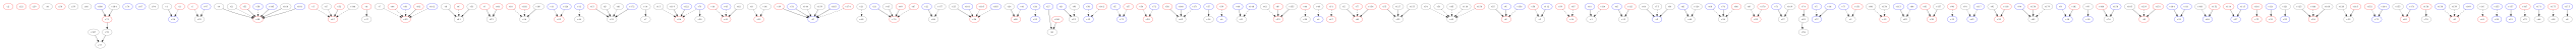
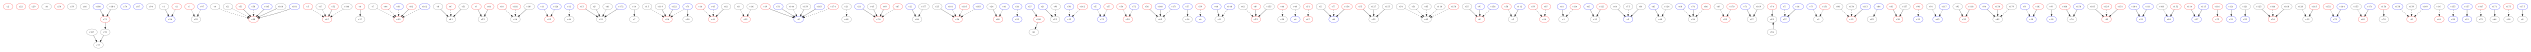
  strict digraph {
    fontname="PT Serif"
    node [color=gray40 fontname="PT Serif"]
    edge [fontname="PT Serif" style=solid weight=1]
    c2 [color=red]
    c22 [color=red]
    c29 [color=red]
    c46
    c50 [color=red]
    c59
    c66
    c71 [color=red]
    v70
    c77
    c74 [color=blue]
    c87 [color=blue]
    c94
    c26 [color=blue]
    v1
    v2 [color=red]
    v3 [color=red]
    c92
    c88 [color=red]
    v4
    v5 [color=red]
    c67 [color=red]
    v6 [color=red]
    c17
    c89 [color=red]
    v7
    v8
    c81
    v9 [color=red]
    c33
    v10 [color=red]
    c16
    v11 [color=blue]
    c53 [color=red]
    v12 [color=blue]
    c44
    v13 [color=red]
    c91
    v14
    c7
    c56 [color=red]
    v15
    v16 [color=red]
    c41 [color=red]
    v17
    c25 [color=red]
    v18
    v19 [color=red]
    c43 [color=blue]
    v20
    c68
    v21 [color=blue]
    c70 [color=red]
    v22 [color=blue]
    c86
    c36 [color=red]
    v23
    c80 [color=red]
    v24
    v25
    v26 [color=blue]
    c55 [color=blue]
    v27 [color=blue]
    c40
    v28 [color=blue]
    c23
    v29
    v30 [color=blue]
    c13 [color=blue]
    v31 [color=blue]
    v32 [color=red]
    v33 [color=blue]
    c75 [color=blue]
    v34 [color=red]
    c38 [color=red]
    v35 [color=red]
    v36 [color=red]
    c69
    v37 [color=blue]
    c54
    v38 [color=blue]
    v39 [color=red]
    c6 [color=blue]
    v40 [color=blue]
    c11
    v41 [color=blue]
    c39 [color=red]
    v42
    v43 [color=blue]
    v44 [color=red]
    v45
    v46 [color=red]
    c90
    v47 [color=red]
    c4 [color=blue]
    v48
    v49 [color=red]
    v50
    v51 [color=red]
    c47 [color=red]
-   c48 [color=red]
+   c48 [color=blue]
    v52
    v53 [color=red]
    c32
    v54
    c65
    c49 [color=red]
    v55
    v56
    v57 [color=red]
    v58 [color=red]
    c3
    v59 [color=red]
    c14 [color=red]
    v60
    v61 [color=blue]
    c1
    v62
    v63 [color=blue]
    c15
    c9 [color=blue]
    v64
    v65 [color=blue]
    c60
    v66 [color=red]
    v67 [color=red]
    v68 [color=blue]
    c24
    c95 [color=red]
    v69
    v71 [color=blue]
    c57
    v72 [color=blue]
    v73
    v74 [color=red]
    c82
    v75 [color=blue]
    c37 [color=blue]
    v76 [color=blue]
    v77 [color=red]
    v78 [color=blue]
    c20
    v79 [color=blue]
    c5
    c12 [color=red]
    v80
    v81 [color=blue]
    v82 [color=red]
    v83
    v84 [color=blue]
    c83
    v85 [color=red]
    c30 [color=red]
    v86 [color=red]
    v87 [color=red]
    v88
    v89 [color=red]
    v90 [color=red]
    c19 [color=blue]
    c63 [color=blue]
    v91
    c35 [color=red]
    v92
    v93 [color=blue]
    v94 [color=blue]
    c85
    v95 [color=blue]
    c10 [color=blue]
    v96
    v97 [color=blue]
    v98
    c18 [color=blue]
    v99
    v100 [color=red]
    c76
    v101 [color=blue]
    v102 [color=red]
    c45 [color=red]
    v103
    v104 [color=blue]
    c21 [color=blue]
    v105 [color=red]
    v106 [color=red]
    v107
    c84 [color=blue]
    v108
    v109
    v110
    v111 [color=blue]
    v112 [color=blue]
    v113 [color=blue]
    v114 [color=red]
    c27 [color=blue]
    v115 [color=blue]
    v116 [color=red]
    c73 [color=red]
    v117 [color=blue]
    v118 [color=red]
    v119
    v120 [color=blue]
-   c31 [color=red]
+   c31 [color=blue]
    c93 [color=blue]
    v121
    v122 [color=blue]
    c34 [color=red]
    v123
    v124
    v125 [color=red]
    v126 [color=blue]
    v127
    v128
    c52
    v129 [color=red]
    v130 [color=red]
    v131 [color=red]
    v132 [color=red]
    c72 [color=blue]
    c62 [color=red]
    v133
    v134
    v135
    v136 [color=red]
    c78
    v137
    v138 [color=blue]
    c42 [color=red]
    v139
    v140 [color=blue]
    n229 [color=red label=v941]
    v142 [color=red]
    v143 [color=blue]
    v144
    v145
    v146
    c61 [color=red]
    v147
    v148 [color=blue]
    v149 [color=blue]
    v150 [color=red]
    v151 [color=red]
    v152 [color=red]
    v153 [color=blue]
    c58 [color=blue]
    v154 [color=red]
    v155
    v156 [color=blue]
    v157 [color=blue]
    c51 [color=blue]
    v158 [color=blue]
    v159
    v160
    v161 [color=blue]
    v162 [color=blue]
    v163 [color=blue]
    v164 [color=blue]
    v165 [color=red]
    v166 [color=red]
    v167 [color=red]
    c79
    v168
    v169
    v170 [color=red]
    v171 [color=blue]
    c64
    v172 [color=blue]
    v173 [color=red]
    c28
    v174 [color=red]
    v175 [color=blue]
    c8
    v176 [color=blue]
    v177
    v178 [color=blue]
    v179
    v180 [color=blue]
    v181 [color=blue]
    v182 [color=red]
    v183 [color=blue]
    v184
    c71 -> v70
    v70 -> c77
    v1 -> c26
    v2 -> c26 [style=dashed]
    v3 -> c92 [style=dashed]
-   v4 -> c88
+   v4 -> c88 [style=dashed]
    v5 -> c67 [style=dashed]
    v6 -> c17
    v7 -> c89 [style=dashed]
    v8 -> c81
    v9 -> c33
    v10 -> c16 [style=dashed]
    v11 -> c53 [style=dashed]
    v12 -> c44 [style=dashed]
    v13 -> c91
    v14 -> c7
    v15 -> c56 [style=dashed]
    v16 -> c41 [style=dashed]
    v17 -> c67 [style=dashed]
    v18 -> c25 [style=dashed]
    v19 -> c43
    v20 -> c68 [style=dashed]
    v21 -> c70
    v22 -> c86
    v23 -> c36
    v24 -> c80
    v25 -> c88 [style=dashed]
    v26 -> c55 [style=dashed]
-   v27 -> c40
+   v27 -> n229
    v28 -> c23
    v29 -> c91
    v30 -> c13 [style=dashed]
    v31 -> c43
    v32 -> c67
    v33 -> c75 [style=dashed]
    v34 -> c38 [style=dashed]
    v35 -> c88
    v36 -> c69
    v37 -> c54
    v38 -> c88 [style=dashed]
    v39 -> c6 [style=dashed]
    v40 -> c11
    v41 -> c80 [style=dashed]
    v42 -> c39 [style=dashed]
    v43 -> c41 [style=dashed]
    v44 -> c89 [style=dashed]
    v45 -> c70
    v46 -> c90 [style=dashed]
    v47 -> c81 [style=dashed]
    v48 -> c4 [style=dashed]
    v49 -> c70
    v50 -> c81
    v51 -> c47 [style=dashed]
    v52 -> c48
    v53 -> c32
    v54 -> c65 [style=dashed]
    v55 -> c49
    v56 -> c65 [style=dashed]
    v57 -> c75 [style=dashed]
    v58 -> c3 [style=dashed]
    v59 -> c14 [style=dashed]
    v60 -> c91 [style=dashed]
    v61 -> c1
    v62 -> c41
    v63 -> c15
    v64 -> c9
    v65 -> c60
    v66 -> c33
    v67 -> c70 [style=dashed]
    v68 -> c24 [style=dashed]
    v69 -> c95 [style=dashed]
    v71 -> c57
    v72 -> c38 [style=dashed]
    v73 -> c9 [style=dashed]
    v74 -> c82
    v75 -> c37 [style=dashed]
    v76 -> c24
    v77 -> c48 [style=dashed]
    v78 -> c56 [style=dashed]
    v78 -> c20
    v79 -> c5 [style=dashed]
    v80 -> c12 [style=dashed]
    v81 -> c89 [style=dashed]
    v82 -> c89
    v83 -> c65 [style=dashed]
    v84 -> c83 [style=dashed]
    v85 -> c30
    v86 -> c24 [style=dashed]
    v87 -> c14 [style=dashed]
    v88 -> c9
    v89 -> c39
    v90 -> c19 [style=dashed]
    v91 -> c63 [style=dashed]
    v92 -> c35
    v93 -> c49
    v94 -> c85
    v95 -> c10 [style=dashed]
-   c82 -> v96
+   v96 -> c82
    v97 -> c92 [style=dashed]
    v98 -> c23 [style=dashed]
    v99 -> c18
    v100 -> c76
    v101 -> c36 [style=dashed]
    v102 -> c16 [style=dashed]
    v103 -> c45
    v104 -> c21
    v105 -> c36 [style=dashed]
    v106 -> c1 [style=dashed]
    v107 -> c77
    v108 -> c84 [style=dashed]
    v109 -> c16
    v110 -> c65 [style=dashed]
    v111 -> c21
    v112 -> c3
-   v113 -> c83
+   v113 -> c12
    v114 -> c27
    v115 -> c27
    v116 -> c73
    v117 -> c63 [style=dashed]
    v118 -> c35
    v119 -> c56
    v120 -> c31
    v121 -> c93
    v122 -> c56
    v123 -> c34
    v124 -> c60 [style=dashed]
    v125 -> c15
    v126 -> c53 [style=dashed]
    v127 -> c32
    v128 -> c52 [style=dashed]
    v129 -> c45 [style=dashed]
    v130 -> c85
    v131 -> c45
    v132 -> c72 [style=dashed]
    v133 -> c62 [style=dashed]
    v134 -> c12 [style=dashed]
    v135 -> c39
    v136 -> c78
    v137 -> c30
    v138 -> c42 [style=dashed]
    v139 -> c42 [style=dashed]
    v140 -> c69
    n229 -> c40
    v142 -> c13 [style=dashed]
    v143 -> c88
    v144 -> c43 [style=dashed]
    v145 -> c25 [style=dashed]
    v146 -> c67 [style=dashed]
    v147 -> c61 [style=dashed]
    v148 -> c11 [style=dashed]
    v149 -> c42 [style=dashed]
    v150 -> c65 [style=dashed]
    v151 -> c5 [style=dashed]
    v152 -> c84
    v153 -> c58 [style=dashed]
    v154 -> c48
    v155 -> c32
    v156 -> c49 [style=dashed]
    v157 -> c51
    v158 -> c76
    v159 -> c43
    v160 -> c88
    v161 -> c37
    v162 -> c89 [style=dashed]
    v163 -> c43
    v164 -> c72
    v165 -> c52
    v166 -> c34 [style=dashed]
    v167 -> c79 [style=dashed]
    v168 -> c34
    v169 -> c57
    v170 -> c95 [style=dashed]
    v171 -> c64
    v172 -> c91
    v173 -> c28 [style=dashed]
    v174 -> c43 [style=dashed]
    v175 -> c8
    v176 -> c62
    v177 -> c86 [style=dashed]
    v178 -> c69 [style=dashed]
    v179 -> c85 [style=dashed]
    v180 -> c71
    v181 -> c88
    v182 -> c10
    v183 -> c36 [style=dashed]
    v184 -> c71
  }
